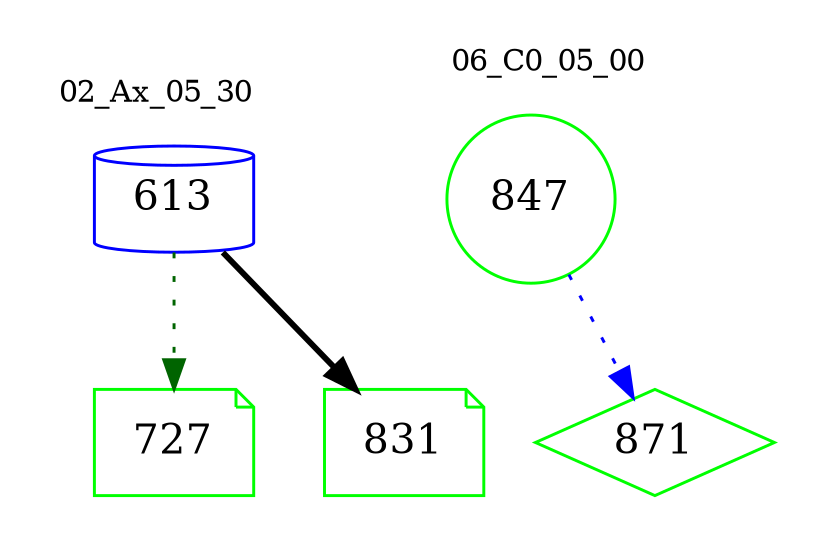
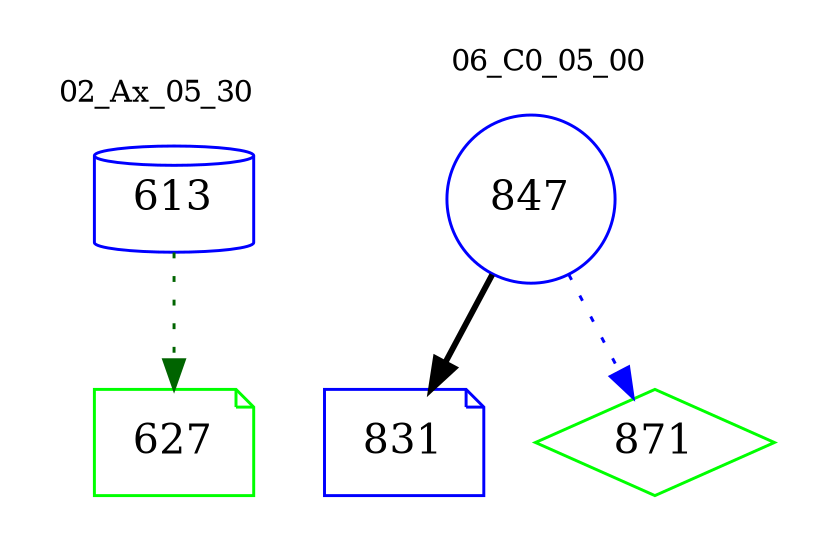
  digraph {
    node [color=green shape=note]
    edge [style=dotted]
    n1 [color=blue label=613 shape=cylinder]
-   n2 [label=727]
-   n3 [label=847 shape=circle]
-   n4 [label=831]
+   n2 [label=627]
+   n3 [color=blue label=847 shape=circle]
+   n4 [color=blue label=831]
    n5 [label=871 shape=diamond]
    subgraph cluster_1 {
      color=white
      fontsize=10
      label="02_Ax_05_30"
      n1
      n2
    }
    subgraph cluster_2 {
      color=white
      fontsize=10
      label="06_C0_05_00"
      n3
      n4
      n5
    }
    n1 -> n2 [color=darkgreen]
-   n1 -> n4 [color=black style=bold]
+   n3 -> n4 [color=black style=bold]
    n3 -> n5 [color=blue]
  }
